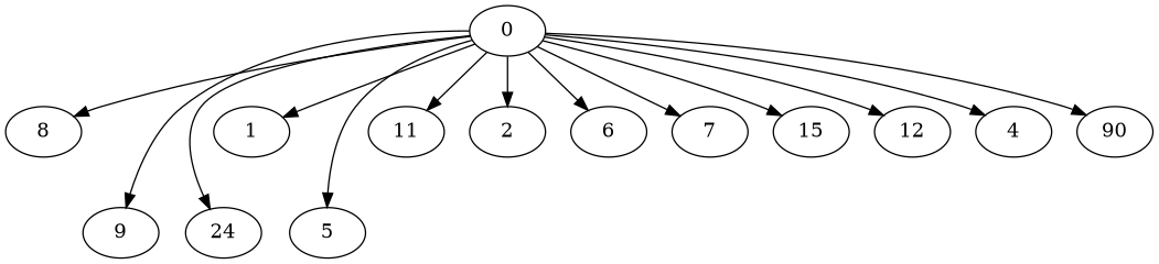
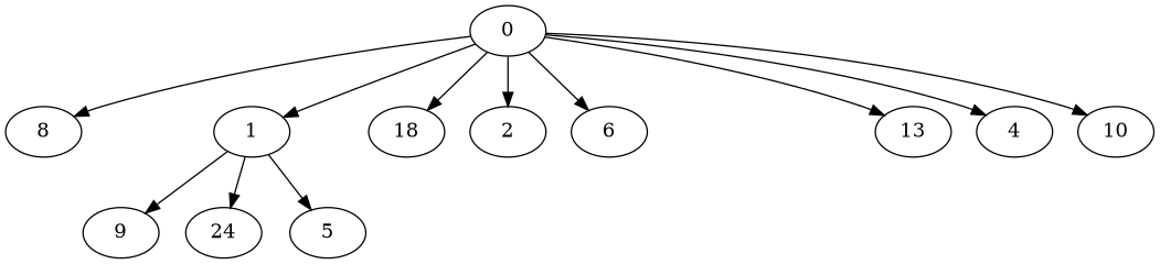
  digraph {
    "Duplicate states"=0
    GraphType=Fork
    "Max states in OPEN"=0
    Modes="120000ms; topo-ordered tasks, ; Pruning: task equivalence, fixed order ready list, ; F-value: ; Optimisation: best schedule length (SL) optimisation on equal, "
    NumberOfTasks=16
    "Pruned using list schedule length"=51
    "States removed from OPEN"=0
    TargetSystem="Homogeneous-2"
    "Time to schedule (ms)"=91
    "Total idle time"=32
    "Total schedule length"=59
    "Total sequential time"=85
    "Total states created"=159
    node [Processor=0 "Start time"=29 Weight=4]
    edge [Weight=45]
    0 ["Finish time"=4 "Start time"=0]
    8 ["Finish time"=59 Processor=1 "Start time"=49 Weight=10]
    9 ["Finish time"=52 "Start time"=42 Weight=10]
-   11 ["Finish time"=18 "Start time"=10 Weight=8]
+   11 ["Finish time"=18 "Start time"=10 Weight=8 label=18]
    2 ["Finish time"=29 Processor=1 "Start time"=22 Weight=7]
    6 ["Finish time"=58 "Start time"=52 Weight=6]
-   7 ["Finish time"=37 "Start time"=31 Weight=6]
    n8 ["Finish time"=35 Processor=1 Weight=6 label=24]
    1 ["Finish time"=25 "Start time"=20 Weight=5]
-   15 ["Finish time"=42 "Start time"=37 Weight=5]
    5 ["Finish time"=44 Processor=1 "Start time"=40]
-   12 ["Finish time"=10 "Start time"=6]
+   12 ["Finish time"=10 "Start time"=6 label=13]
    4 ["Finish time"=20 "Start time"=18 Weight=2]
-   10 ["Finish time"=31 Weight=2 label=90]
+   10 ["Finish time"=31 Weight=2]
    0 -> 8
-   0 -> 9 [Weight=90]
+   1 -> 9 [Weight=90]
    0 -> 11 [Weight=54]
    0 -> 2 [Weight=18]
    0 -> 6 [Weight=90]
-   0 -> 7 [Weight=81]
-   0 -> n8 [Weight=18]
+   1 -> n8 [Weight=18]
    0 -> 1 [Weight=72]
-   0 -> 15 [Weight=81]
-   0 -> 5 [Weight=36]
+   1 -> 5 [Weight=36]
    0 -> 12
    0 -> 4 [Weight=54]
    0 -> 10 [Weight=72]
  }
